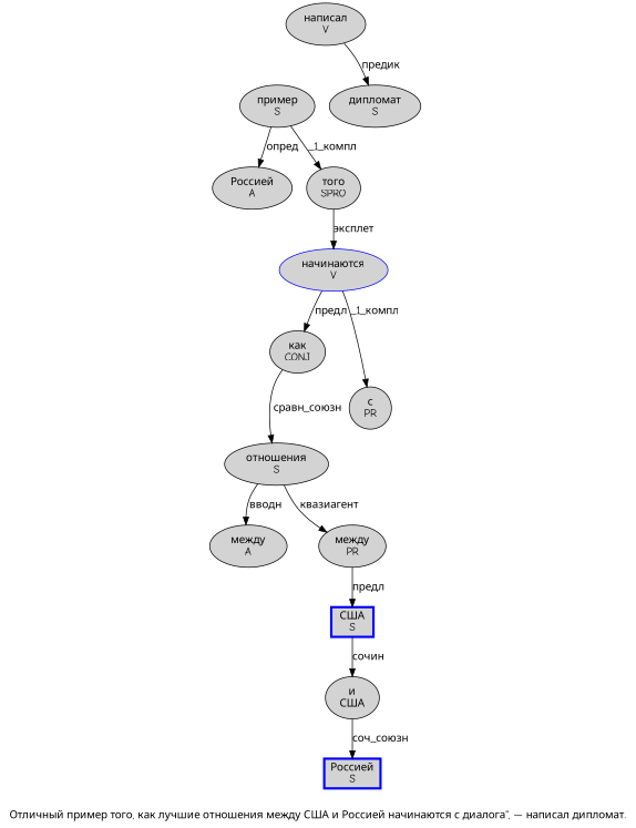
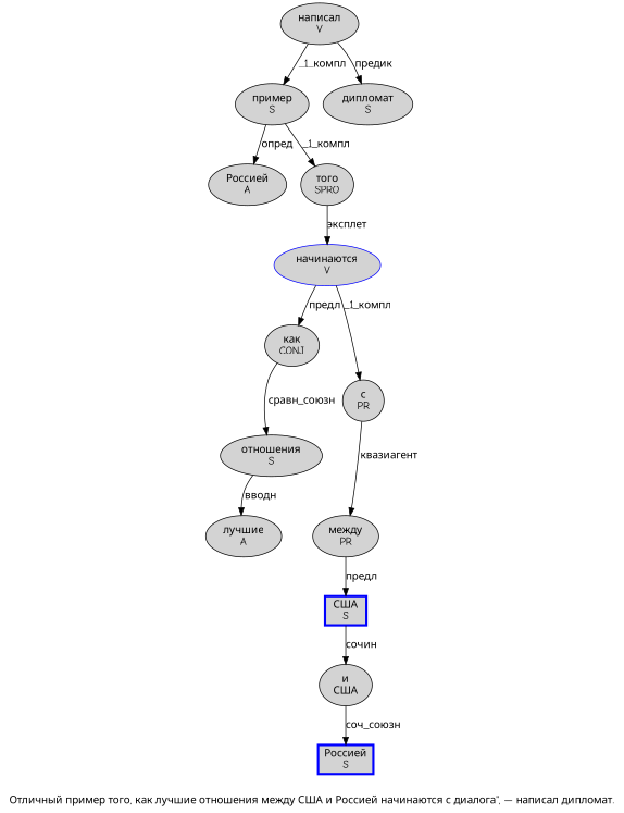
  digraph {
    fontname="Comic Neue"
    label="Отличный пример того, как лучшие отношения между США и Россией начинаются с диалога\", — написал дипломат."
    node [fillcolor=lightgray fontname="Comic Neue" penwidth=1 shape=ellipse style=filled]
    edge [fontname="Comic Neue"]
    n1 [label="Россией\nA"]
    n2 [label="пример\nS"]
    n3 [label="того\nSPRO"]
    n4 [color=blue label="начинаются\nV"]
    n5 [label="как\nCONJ"]
    n6 [label="с\nPR"]
    n7 [label="отношения\nS"]
-   n8 [label="между\nA"]
+   n8 [label="лучшие\nA"]
    n9 [label="между\nPR"]
    n10 [color=blue label="США\nS" penwidth=3 shape=box]
    n11 [label="и\nСША"]
    n12 [color=blue label="Россией\nS" penwidth=3 shape=box]
    n13 [label="написал\nV"]
    n14 [label="дипломат\nS"]
    n2 -> n1 [label="опред"]
    n2 -> n3 [label="_1_компл"]
    n3 -> n4 [label="эксплет"]
    n4 -> n5 [label="предл"]
    n4 -> n6 [label="_1_компл"]
    n5 -> n7 [label="сравн_союзн"]
    n7 -> n8 [label="вводн"]
-   n7 -> n9 [label="квазиагент"]
+   n6 -> n9 [label="квазиагент"]
    n9 -> n10 [label="предл"]
    n10 -> n11 [label="сочин"]
    n11 -> n12 [label="соч_союзн"]
+   n13 -> n2 [label="_1_компл"]
    n13 -> n14 [label="предик"]
  }
